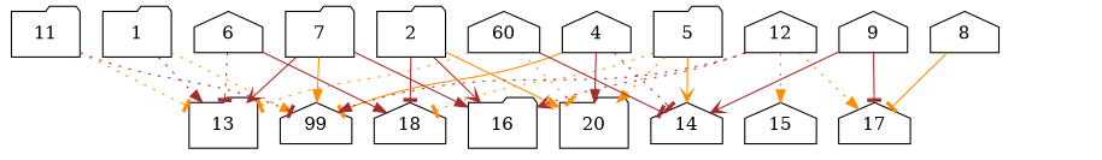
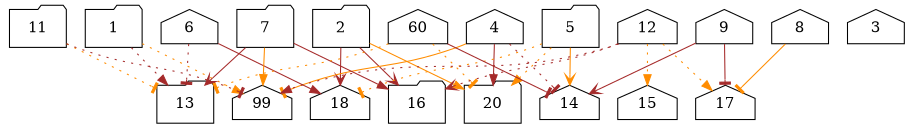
  digraph {
    node [alpha=0.03 shape=house]
    edge [arrowhead=tee color=brown style=dotted]
    1 [alpha=0.00 expect_size=42900480 shape=folder]
    13 [expect_size=15390720 shape=folder]
    n3 [alpha=0.13 expect_size=20148224 label=99]
    2 [alpha=0.17 expect_size=49889280 shape=folder]
    16 [alpha=0.16 expect_size=43697152 shape=folder]
    18 [expect_size=18273280]
    20 [alpha=0.09 expect_size=46455808 shape=folder]
+   3 [alpha=0.06 expect_size=45771776]
    4 [alpha=0.07 expect_size=30058496]
    14 [alpha=0.18 expect_size=29431808]
    5 [alpha=0.19 expect_size=16279552 shape=folder]
    6 [alpha=0.18 expect_size=32955392]
    7 [alpha=0.11 expect_size=12229632 shape=folder]
    8 [alpha=0.01 expect_size=29497344]
    17 [alpha=0.12 expect_size=38436864]
    9 [alpha=0.11 expect_size=33789952]
    n17 [alpha=0.07 expect_size=28717056 label=60]
    11 [alpha=0.11 expect_size=21635072 shape=folder]
    12 [expect_size=22757376]
    15 [alpha=0.08 expect_size=46132224]
    1 -> 13 [arrowhead=normal]
    1 -> n3 [arrowhead=normal color=darkorange]
    2 -> 16 [arrowhead=vee style=solid]
-   2 -> 18 [style=solid]
+   2 -> 18 [arrowhead=vee style=solid]
    2 -> 20 [arrowhead=normal color=darkorange style=solid]
    4 -> n3 [color=darkorange style=solid]
    4 -> 20 [arrowhead=normal style=solid]
    4 -> 14
    5 -> 18 [color=darkorange]
    5 -> 20 [arrowhead=normal color=darkorange]
    5 -> 14 [arrowhead=vee color=darkorange style=solid]
    6 -> 13
    6 -> 18 [arrowhead=normal style=solid]
    7 -> 13 [arrowhead=vee style=solid]
    7 -> n3 [arrowhead=normal color=darkorange style=solid]
    7 -> 16 [arrowhead=normal style=solid]
    8 -> 17 [color=darkorange style=solid]
    9 -> 14 [arrowhead=vee style=solid]
    9 -> 17 [style=solid]
    n17 -> 13 [color=darkorange]
    n17 -> 20 [color=darkorange]
    n17 -> 14 [style=solid]
    11 -> 13 [color=darkorange]
    11 -> n3
    12 -> n3 [arrowhead=normal]
    12 -> 16 [arrowhead=vee]
    12 -> 17 [arrowhead=normal color=darkorange]
    12 -> 15 [arrowhead=normal color=darkorange]
  }
